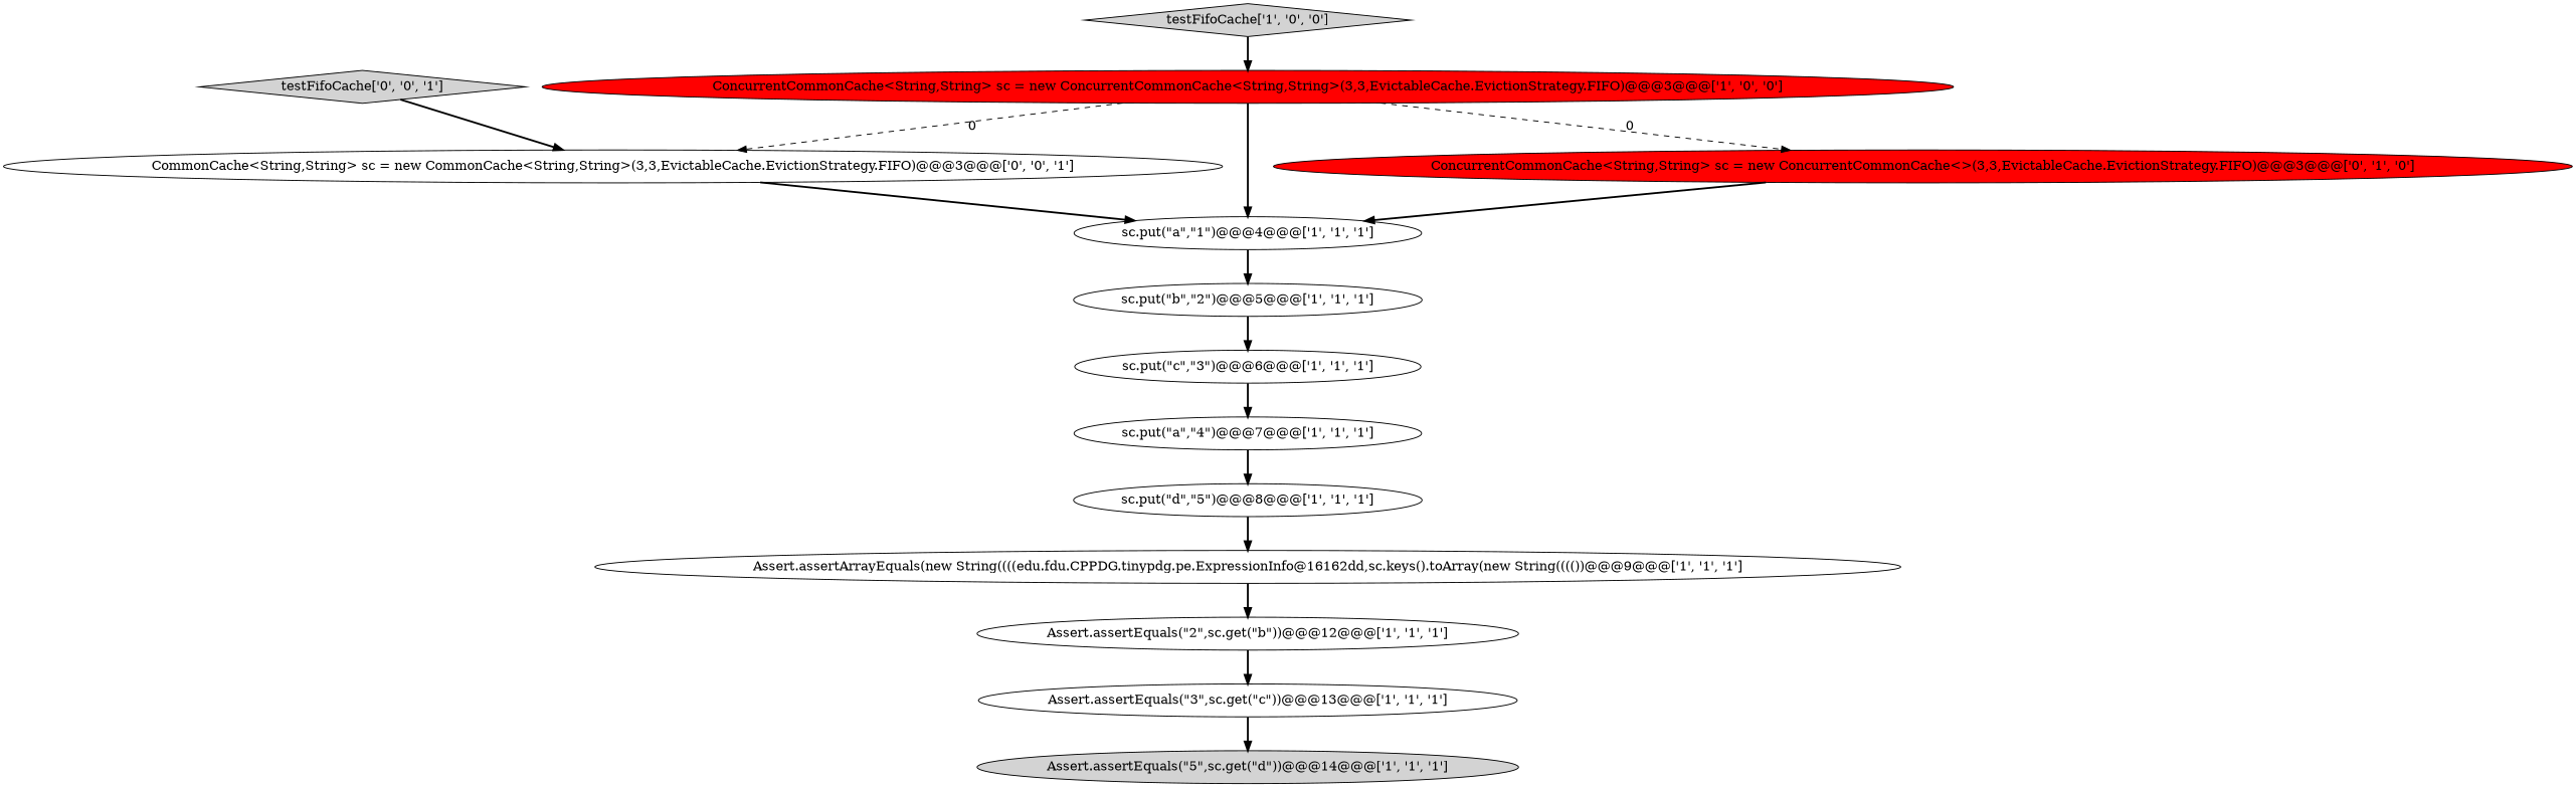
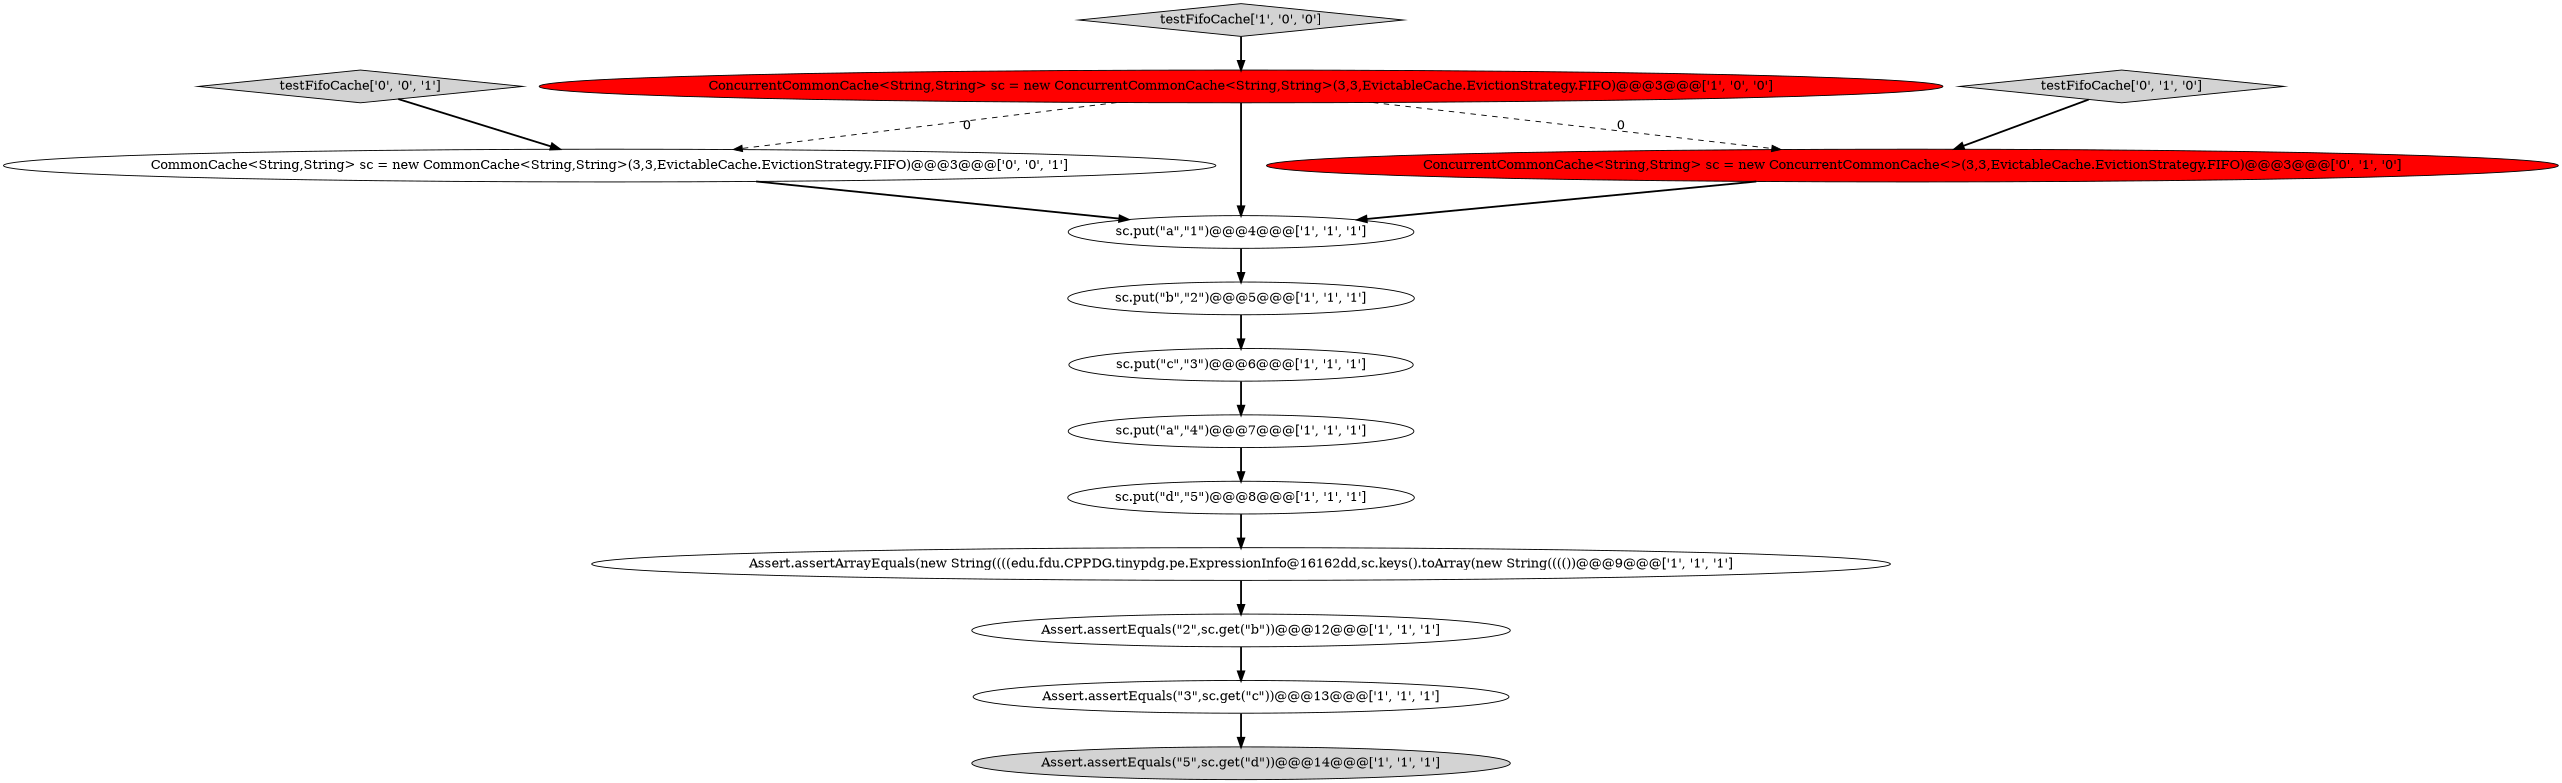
  digraph {
    node [fillcolor=white shape=ellipse style=filled]
    edge [style=bold]
    n1 [label="sc.put(\"a\",\"4\")@@@7@@@['1', '1', '1']"]
    n2 [label="sc.put(\"d\",\"5\")@@@8@@@['1', '1', '1']"]
    n3 [label="Assert.assertEquals(\"3\",sc.get(\"c\"))@@@13@@@['1', '1', '1']"]
    n4 [fillcolor=lightgray label="Assert.assertEquals(\"5\",sc.get(\"d\"))@@@14@@@['1', '1', '1']"]
    n5 [label="sc.put(\"b\",\"2\")@@@5@@@['1', '1', '1']"]
    n6 [label="sc.put(\"c\",\"3\")@@@6@@@['1', '1', '1']"]
    n7 [label="Assert.assertArrayEquals(new String((((edu.fdu.CPPDG.tinypdg.pe.ExpressionInfo@16162dd,sc.keys().toArray(new String(((())@@@9@@@['1', '1', '1']"]
    n8 [fillcolor=lightgray label="testFifoCache['0', '0', '1']" shape=diamond]
    n9 [label="CommonCache<String,String> sc = new CommonCache<String,String>(3,3,EvictableCache.EvictionStrategy.FIFO)@@@3@@@['0', '0', '1']"]
    n10 [fillcolor=red label="ConcurrentCommonCache<String,String> sc = new ConcurrentCommonCache<>(3,3,EvictableCache.EvictionStrategy.FIFO)@@@3@@@['0', '1', '0']"]
    n11 [label="sc.put(\"a\",\"1\")@@@4@@@['1', '1', '1']"]
    n12 [label="Assert.assertEquals(\"2\",sc.get(\"b\"))@@@12@@@['1', '1', '1']"]
    n13 [fillcolor=lightgray label="testFifoCache['1', '0', '0']" shape=diamond]
    n14 [fillcolor=red label="ConcurrentCommonCache<String,String> sc = new ConcurrentCommonCache<String,String>(3,3,EvictableCache.EvictionStrategy.FIFO)@@@3@@@['1', '0', '0']"]
+   n15 [fillcolor=lightgray label="testFifoCache['0', '1', '0']" shape=diamond]
    n1 -> n2
    n2 -> n7
    n3 -> n4
    n5 -> n6
    n6 -> n1
    n7 -> n12
    n8 -> n9
    n9 -> n11
    n10 -> n11
    n11 -> n5
    n12 -> n3
    n13 -> n14
    n14 -> n9 [label=0 style=dashed]
    n14 -> n10 [label=0 style=dashed]
    n14 -> n11
+   n15 -> n10
  }
